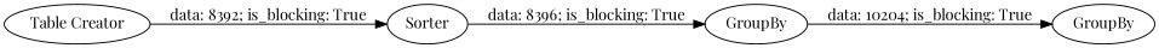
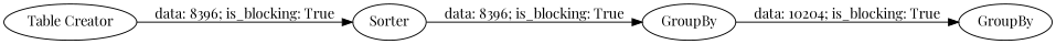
  digraph {
    rankdir=LR
    fontname="Playfair Display"
    node [fontname="Playfair Display"]
    edge [fontname="Playfair Display"]
    n1 [label=GroupBy]
    n2 [label="Table Creator"]
    n3 [label=Sorter]
    n4 [label=GroupBy]
-   n2 -> n3 [label="data: 8392; is_blocking: True"]
+   n2 -> n3 [label="data: 8396; is_blocking: True"]
    n3 -> n4 [label="data: 8396; is_blocking: True"]
    n4 -> n1 [label="data: 10204; is_blocking: True"]
  }
